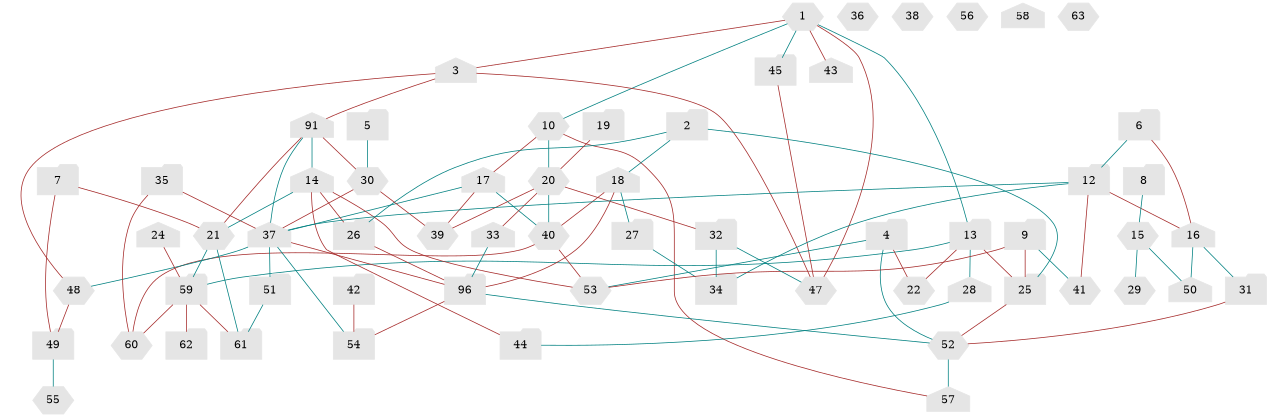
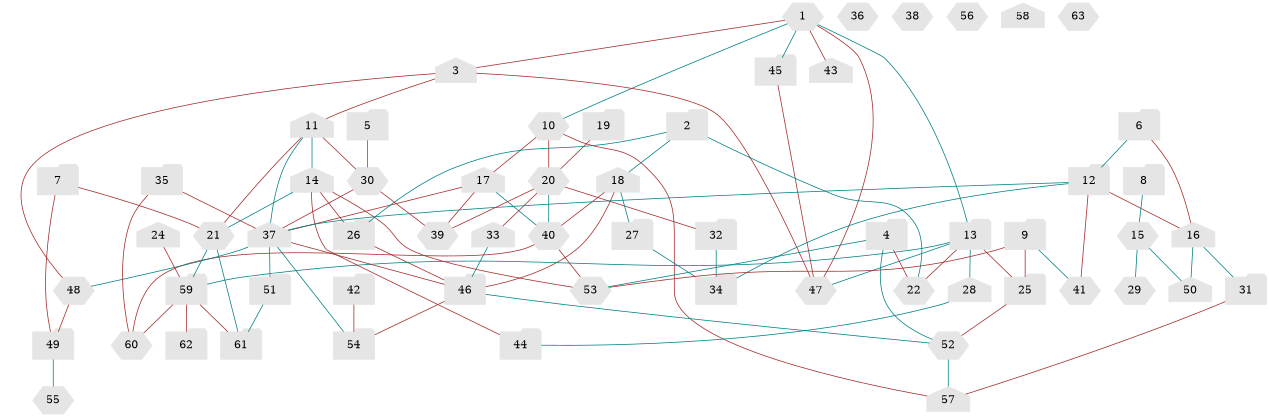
  graph {
    node [color=gray90 shape=folder style=filled]
    edge [color=brown]
    1 [shape=hexagon]
    3 [shape=house]
    10 [shape=hexagon]
    13
    43 [shape=house]
    45
    47 [shape=hexagon]
-   11 [shape=house label=91]
+   11 [shape=house]
    48 [shape=hexagon]
    17 [shape=house]
    20 [shape=hexagon]
    57 [shape=house]
    22 [shape=hexagon]
    28 [shape=house]
    25
    59
    18 [shape=house]
    2
    26
    40 [shape=hexagon]
    27
-   46 [label=96]
+   46
    30 [shape=hexagon]
    21 [shape=hexagon]
    14 [shape=house]
    37 [shape=house]
    49
    4
    52 [shape=hexagon]
    53 [shape=hexagon]
    44
    5
    39 [shape=hexagon]
    6
    12
    16 [shape=house]
    41 [shape=hexagon]
    34
    31
    50 [shape=house]
    7
    61
    55 [shape=hexagon]
    15 [shape=hexagon]
    8
    29 [shape=hexagon]
    9
    32
    33 [shape=house]
    51
    54
    60 [shape=hexagon]
    62
    19
    24 [shape=house]
    35
    36 [shape=hexagon]
    38 [shape=hexagon]
    42
    56 [shape=hexagon]
    58 [shape=house]
    63 [shape=hexagon]
    1 -- 3
    1 -- 10 [color=teal]
    1 -- 13 [color=teal]
    1 -- 43
    1 -- 45 [color=teal]
    1 -- 47
    3 -- 47
    3 -- 11
    3 -- 48
    10 -- 17
-   10 -- 20 [color=teal]
+   10 -- 20
    10 -- 57
    13 -- 22
    13 -- 28 [color=teal]
    13 -- 25
    13 -- 59 [color=teal]
    45 -- 47
    11 -- 30
    11 -- 21
    11 -- 14 [color=teal]
    11 -- 37 [color=teal]
    48 -- 49
    17 -- 40 [color=teal]
-   17 -- 37 [color=teal]
+   17 -- 37
    17 -- 39
    20 -- 40 [color=teal]
    20 -- 39
    20 -- 32
    20 -- 33
    28 -- 44 [color=teal]
    25 -- 52
    59 -- 61
    59 -- 60
    59 -- 62
    18 -- 40
    18 -- 27 [color=teal]
    18 -- 46
-   2 -- 25 [color=teal]
+   2 -- 22 [color=teal]
    2 -- 18 [color=teal]
    2 -- 26 [color=teal]
    26 -- 46
    40 -- 53
    40 -- 60
    27 -- 34 [color=teal]
    46 -- 52 [color=teal]
    46 -- 54
    30 -- 37
    30 -- 39
    21 -- 59 [color=teal]
    21 -- 61 [color=teal]
    14 -- 26
    14 -- 21 [color=teal]
    14 -- 53
    14 -- 44
    37 -- 48 [color=teal]
    37 -- 46
    37 -- 51 [color=teal]
    37 -- 54 [color=teal]
    49 -- 55 [color=teal]
    4 -- 22
    4 -- 52 [color=teal]
    4 -- 53 [color=teal]
    52 -- 57 [color=teal]
    5 -- 30 [color=teal]
    6 -- 12 [color=teal]
    6 -- 16
    12 -- 37 [color=teal]
    12 -- 16
    12 -- 41
    12 -- 34 [color=teal]
    16 -- 31 [color=teal]
    16 -- 50 [color=teal]
-   31 -- 52
+   31 -- 57
    7 -- 21
    7 -- 49
    15 -- 50 [color=teal]
    15 -- 29 [color=teal]
    8 -- 15 [color=teal]
    9 -- 25
    9 -- 53
    9 -- 41 [color=teal]
-   32 -- 47 [color=teal]
+   13 -- 47 [color=teal]
    32 -- 34 [color=teal]
    33 -- 46 [color=teal]
    51 -- 61 [color=teal]
    19 -- 20
    24 -- 59
    35 -- 37
    35 -- 60
    42 -- 54
  }
